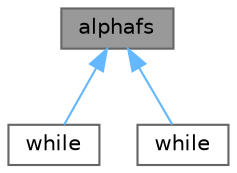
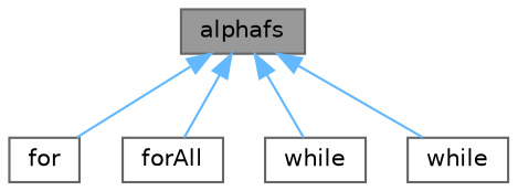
  digraph {
    rankdir=TB
    node [color=grey40 fillcolor=white fontname=Helvetica fontsize=10 shape=box style=filled]
    edge [color=steelblue1 dir=back fontname=Helvetica fontsize=10 labelfontname=Helvetica labelfontsize=10 style=solid]
    n1 [color=gray40 fillcolor=grey60 fontcolor=black height=0.2 label=alphafs width=0.4]
+   n2 [height=0.2 label=for width=0.4]
+   n3 [height=0.2 label=forAll width=0.4]
    n4 [height=0.2 label=while width=0.4]
    n5 [height=0.2 label=while width=0.4]
+   n1 -> n2
+   n1 -> n3
    n1 -> n4
    n1 -> n5
  }
